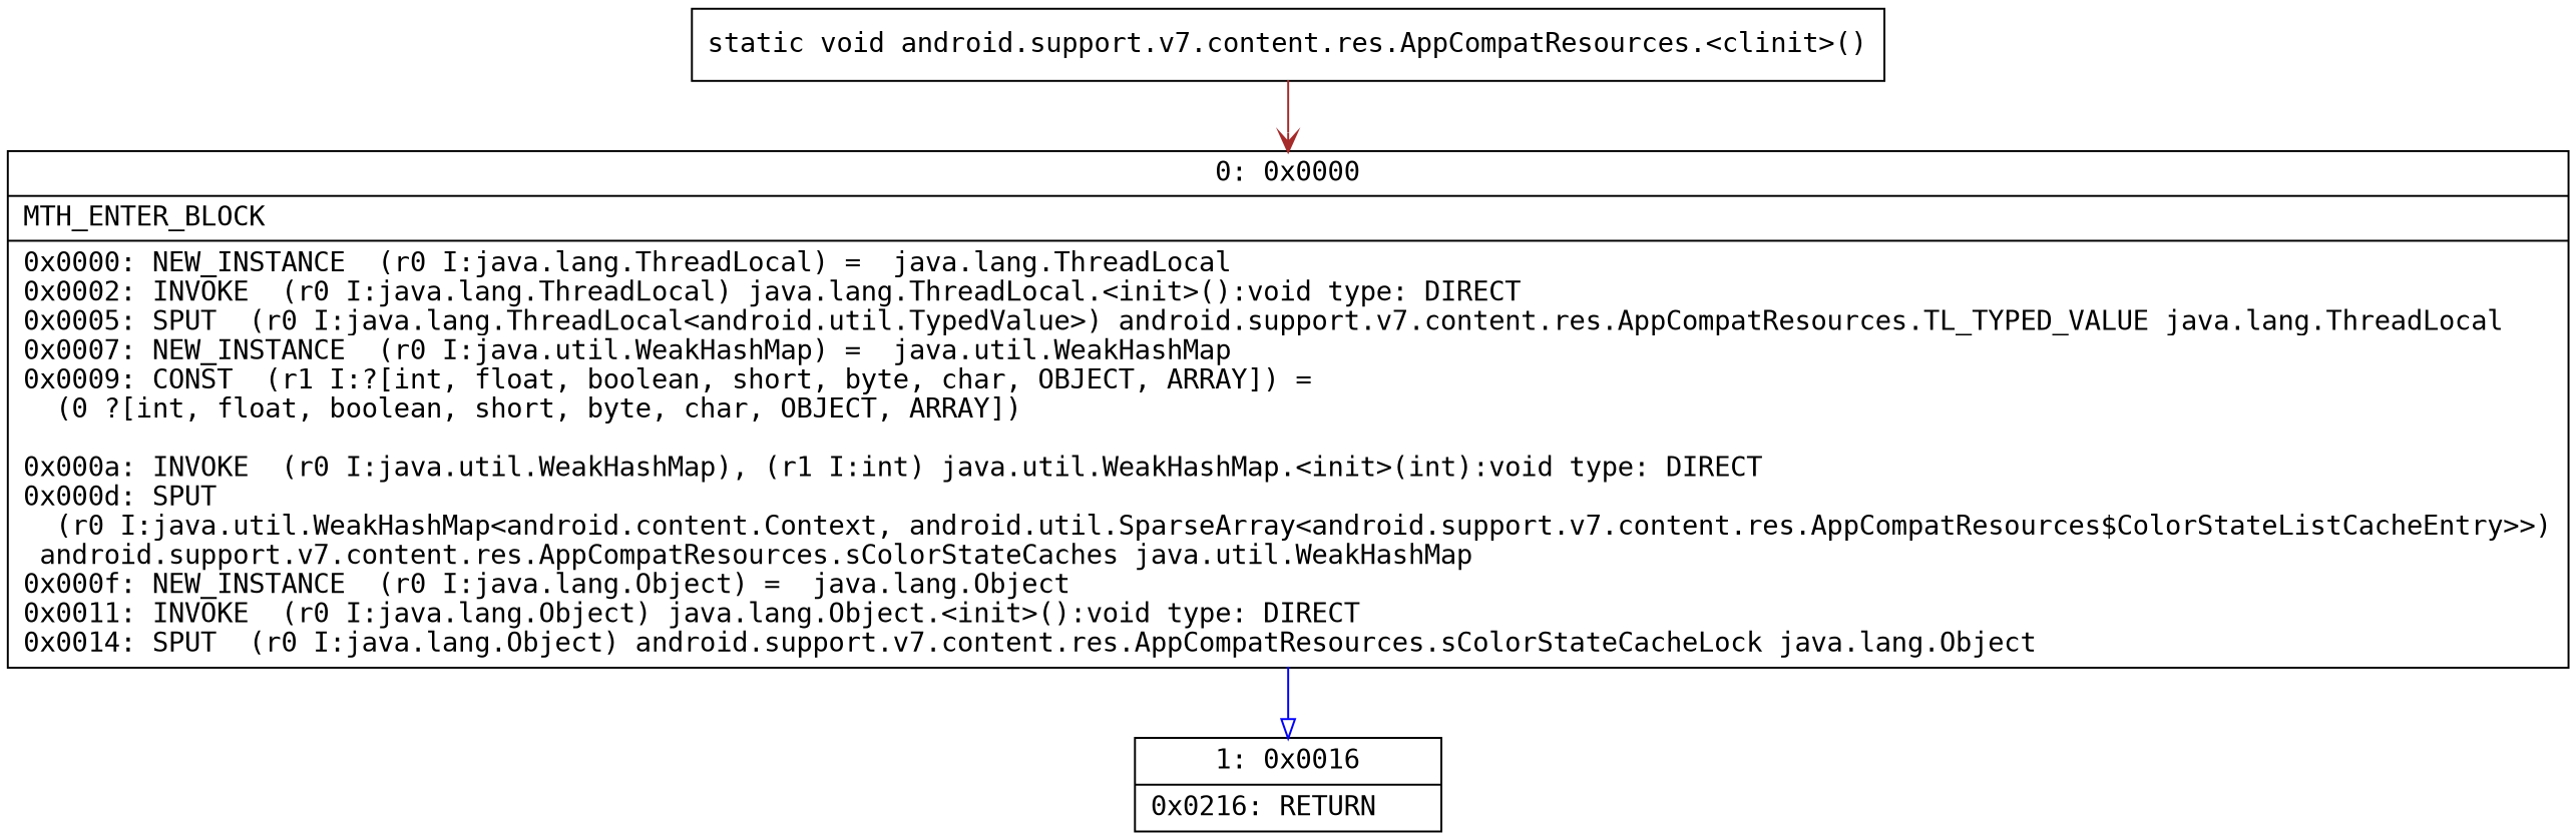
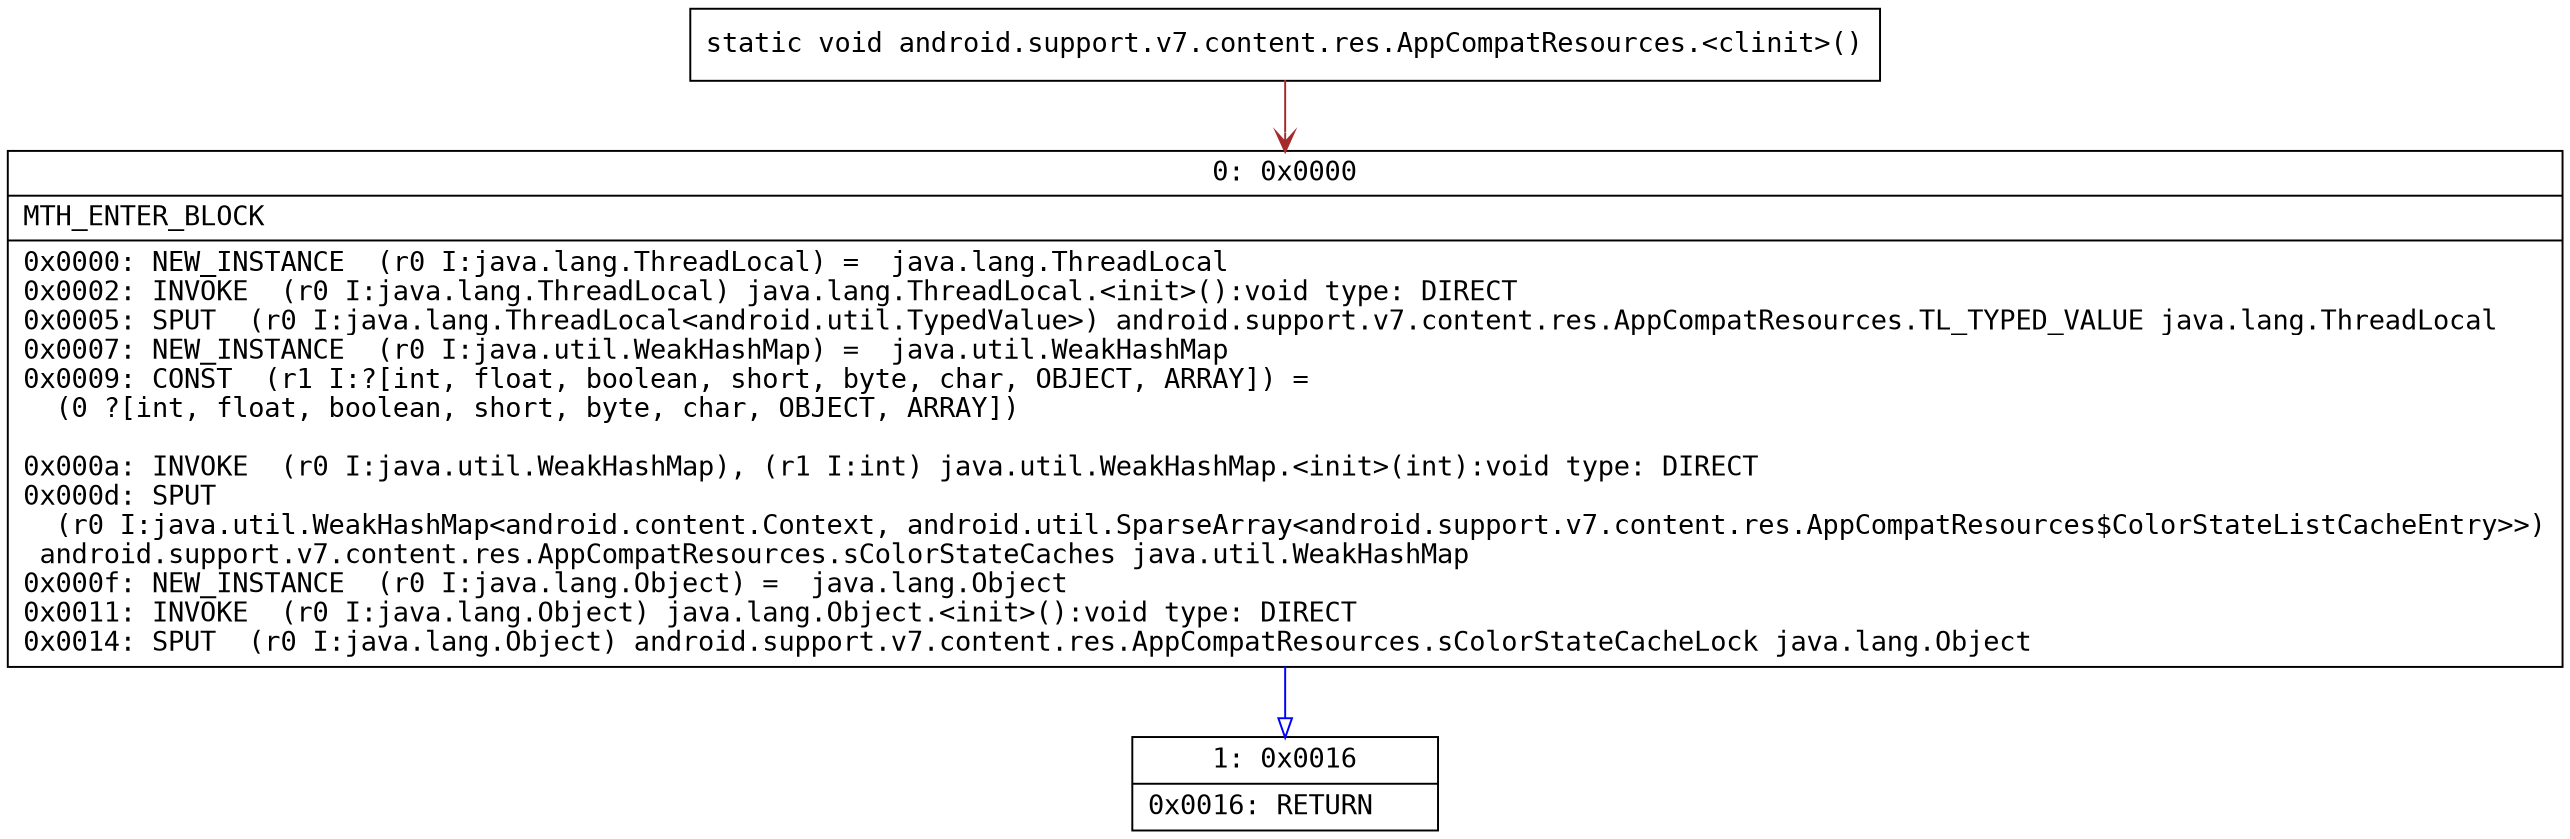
  digraph {
    fontname="DejaVu Sans Mono"
    node [shape=record fontname="DejaVu Sans Mono"]
    edge [fontname="DejaVu Sans Mono"]
    n1 [label="{0\:\ 0x0000|MTH_ENTER_BLOCK\l|0x0000: NEW_INSTANCE  (r0 I:java.lang.ThreadLocal) =  java.lang.ThreadLocal \l0x0002: INVOKE  (r0 I:java.lang.ThreadLocal) java.lang.ThreadLocal.\<init\>():void type: DIRECT \l0x0005: SPUT  (r0 I:java.lang.ThreadLocal\<android.util.TypedValue\>) android.support.v7.content.res.AppCompatResources.TL_TYPED_VALUE java.lang.ThreadLocal \l0x0007: NEW_INSTANCE  (r0 I:java.util.WeakHashMap) =  java.util.WeakHashMap \l0x0009: CONST  (r1 I:?[int, float, boolean, short, byte, char, OBJECT, ARRAY]) = \l  (0 ?[int, float, boolean, short, byte, char, OBJECT, ARRAY])\l \l0x000a: INVOKE  (r0 I:java.util.WeakHashMap), (r1 I:int) java.util.WeakHashMap.\<init\>(int):void type: DIRECT \l0x000d: SPUT  \l  (r0 I:java.util.WeakHashMap\<android.content.Context, android.util.SparseArray\<android.support.v7.content.res.AppCompatResources$ColorStateListCacheEntry\>\>)\l android.support.v7.content.res.AppCompatResources.sColorStateCaches java.util.WeakHashMap \l0x000f: NEW_INSTANCE  (r0 I:java.lang.Object) =  java.lang.Object \l0x0011: INVOKE  (r0 I:java.lang.Object) java.lang.Object.\<init\>():void type: DIRECT \l0x0014: SPUT  (r0 I:java.lang.Object) android.support.v7.content.res.AppCompatResources.sColorStateCacheLock java.lang.Object \l}"]
-   n2 [label="{1\:\ 0x0016|0x0216: RETURN   \l}"]
+   n2 [label="{1\:\ 0x0016|0x0016: RETURN   \l}"]
    n3 [label="{static void android.support.v7.content.res.AppCompatResources.\<clinit\>() }"]
    n1 -> n2 [color=blue arrowhead=onormal]
    n3 -> n1 [color=brown arrowhead=vee]
  }
